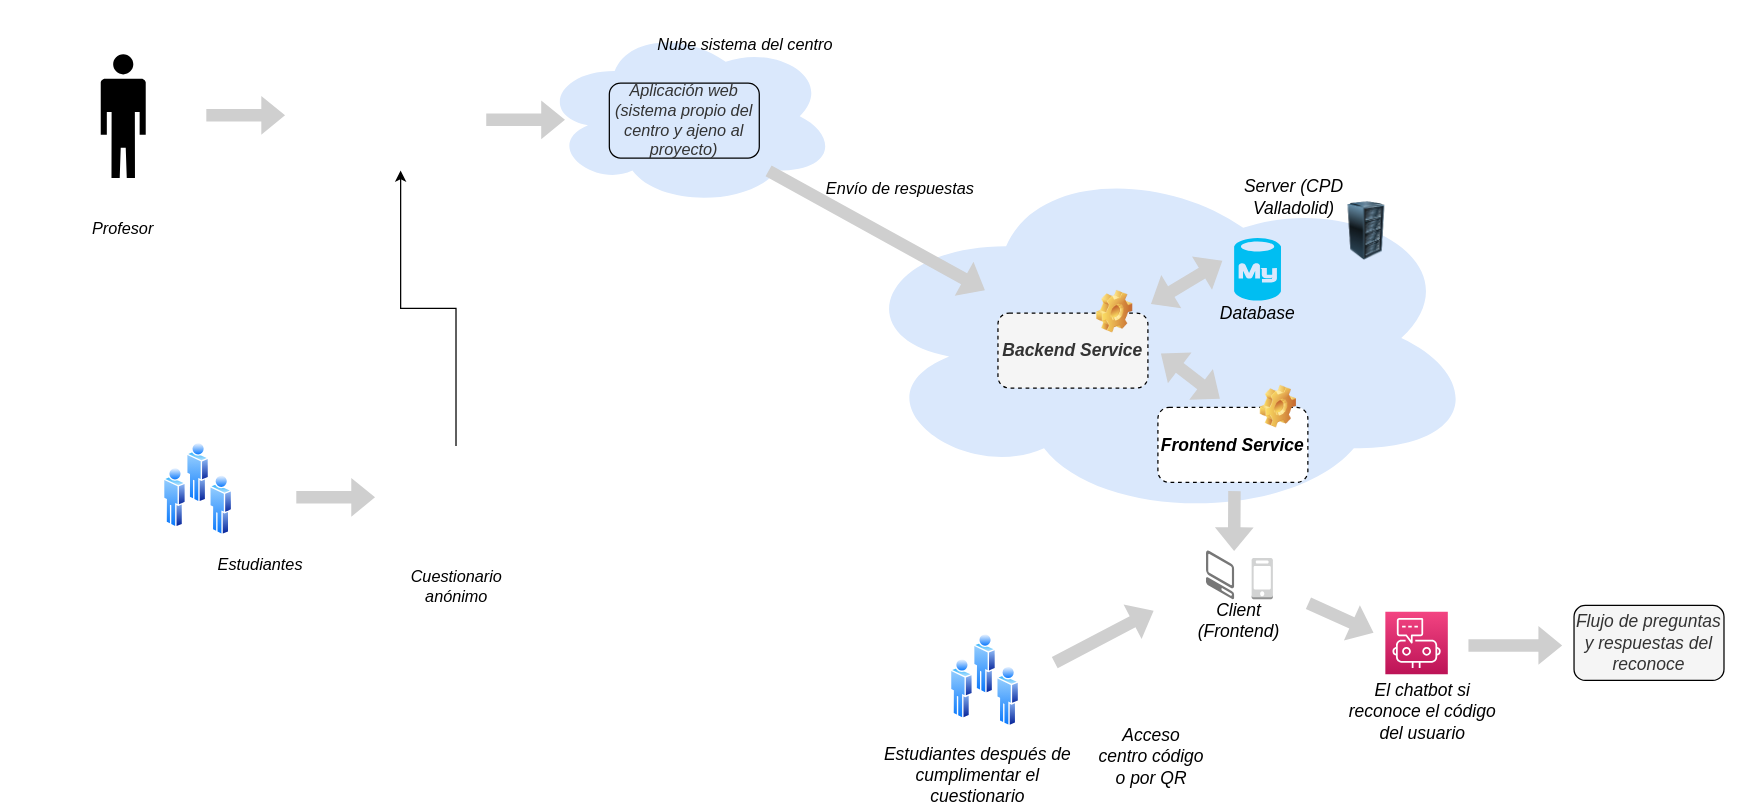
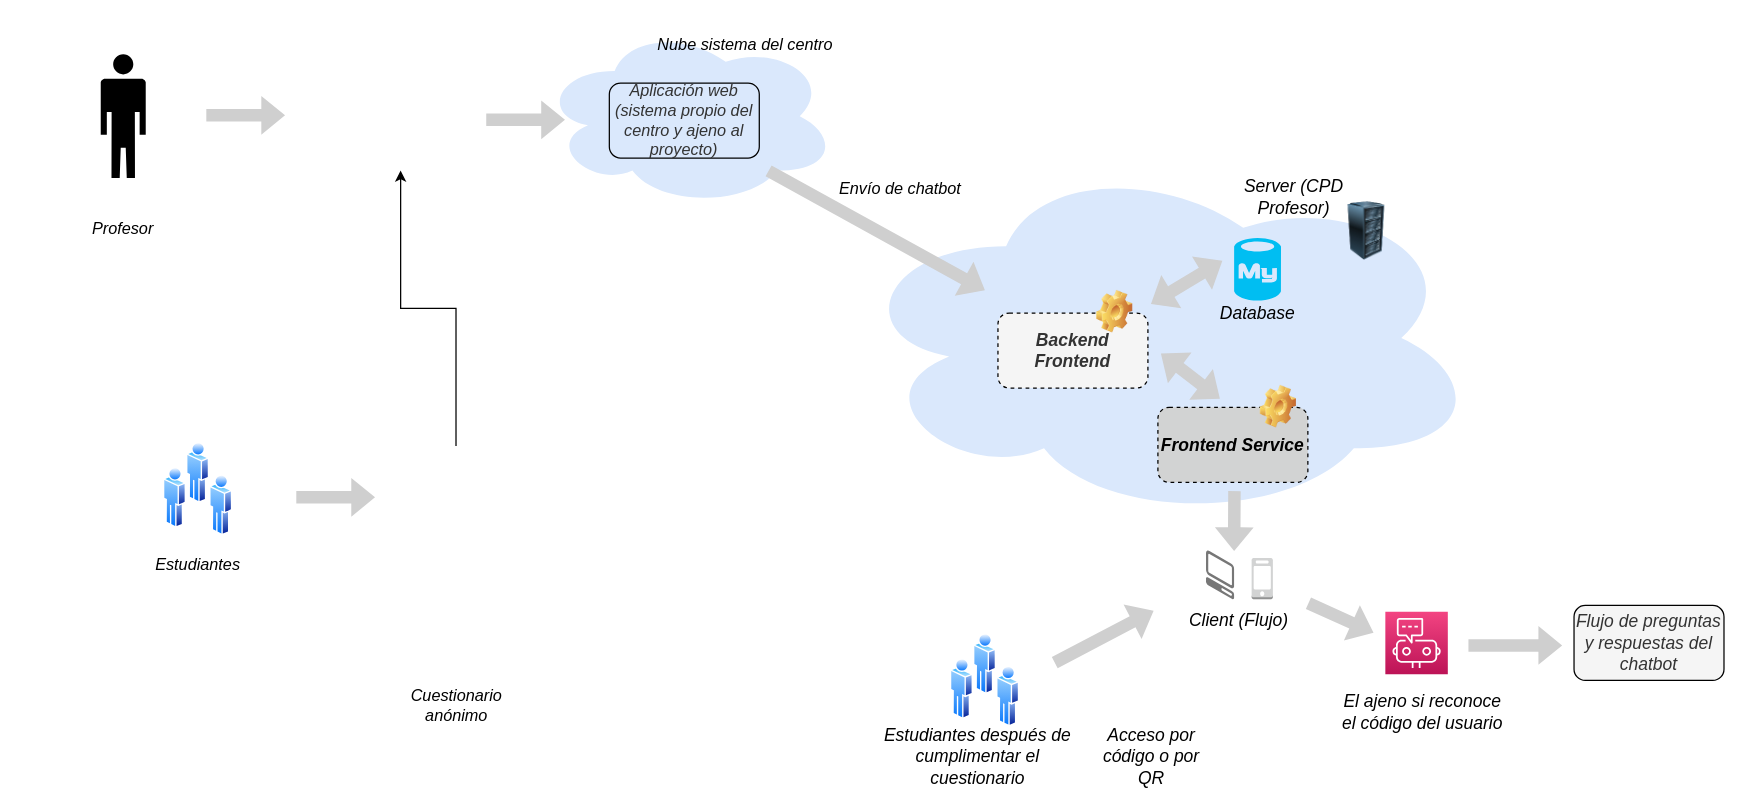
  <mxCell id="0" />
  <mxCell id="1" parent="0" />
  <mxCell id="2" value="" style="ellipse;shape=cloud;whiteSpace=wrap;html=1;fillColor=#dae8fc;strokeColor=none;" parent="1" vertex="1"><mxGeometry x="678" y="123" width="506" height="294" as="geometry" /></mxCell>
- <mxCell id="3" value="&lt;b style=&quot;font-size: 14px;&quot;&gt;&lt;i style=&quot;font-size: 14px;&quot;&gt;Backend Service&lt;/i&gt;&lt;/b&gt;" style="rounded=1;whiteSpace=wrap;html=1;strokeColor=default;dashed=1;fillColor=#f5f5f5;fontColor=#333333;fontSize=14;" parent="1" vertex="1"><mxGeometry x="798" y="250" width="120" height="60" as="geometry" /></mxCell>
+ <mxCell id="3" value="&lt;b style=&quot;font-size: 14px;&quot;&gt;&lt;i style=&quot;font-size: 14px;&quot;&gt;Backend Frontend&lt;/i&gt;&lt;/b&gt;" style="rounded=1;whiteSpace=wrap;html=1;strokeColor=default;dashed=1;fillColor=#f5f5f5;fontColor=#333333;fontSize=14;" parent="1" vertex="1"><mxGeometry x="798" y="250" width="120" height="60" as="geometry" /></mxCell>
  <mxCell id="4" value="" style="aspect=fixed;perimeter=ellipsePerimeter;html=1;align=center;shadow=0;dashed=0;spacingTop=3;image;image=img/lib/active_directory/user.svg;" parent="1" vertex="1"><mxGeometry x="167.25" y="379" width="18.5" height="50" as="geometry" /></mxCell>
  <mxCell id="5" value="" style="aspect=fixed;perimeter=ellipsePerimeter;html=1;align=center;shadow=0;dashed=0;spacingTop=3;image;image=img/lib/active_directory/user.svg;" parent="1" vertex="1"><mxGeometry x="130.25" y="373" width="18.5" height="50" as="geometry" /></mxCell>
  <mxCell id="6" value="" style="aspect=fixed;perimeter=ellipsePerimeter;html=1;align=center;shadow=0;dashed=0;spacingTop=3;image;image=img/lib/active_directory/user.svg;" parent="1" vertex="1"><mxGeometry x="148.75" y="353" width="18.5" height="50" as="geometry" /></mxCell>
- <mxCell id="7" value="&lt;i style=&quot;font-size: 13px;&quot;&gt;Estudiantes&lt;/i&gt;" style="text;html=1;strokeColor=none;fillColor=none;align=center;verticalAlign=middle;whiteSpace=wrap;rounded=0;fontSize=13;" parent="1" vertex="1"><mxGeometry x="130" y="436" width="156" height="30" as="geometry" /></mxCell>
+ <mxCell id="7" value="&lt;i style=&quot;font-size: 13px;&quot;&gt;Estudiantes&lt;/i&gt;" style="text;html=1;strokeColor=none;fillColor=none;align=center;verticalAlign=middle;whiteSpace=wrap;rounded=0;fontSize=13;" parent="1" vertex="1"><mxGeometry x="80" y="436" width="156" height="30" as="geometry" /></mxCell>
  <mxCell id="8" style="edgeStyle=orthogonalEdgeStyle;rounded=0;orthogonalLoop=1;jettySize=auto;html=1;entryX=0;entryY=1;entryDx=0;entryDy=0;" edge="1" parent="1" source="9" target="24"><mxGeometry relative="1" as="geometry" /></mxCell>
  <mxCell id="9" value="" style="shape=image;html=1;verticalAlign=top;verticalLabelPosition=bottom;labelBackgroundColor=#ffffff;imageAspect=0;aspect=fixed;image=https://cdn0.iconfinder.com/data/icons/job-seeker/256/test_job_seeker_employee_unemployee_work-128.png" parent="1" vertex="1"><mxGeometry x="322.75" y="356.5" width="83" height="83" as="geometry" /></mxCell>
  <mxCell id="10" value="" style="shape=flexArrow;endArrow=classic;html=1;rounded=0;fillColor=#CFCFCF;strokeColor=none;" parent="1" edge="1"><mxGeometry width="50" height="50" relative="1" as="geometry"><mxPoint x="236" y="397.5" as="sourcePoint" /><mxPoint x="300" y="397.5" as="targetPoint" /></mxGeometry></mxCell>
- <mxCell id="11" value="Cuestionario anónimo" style="text;html=1;strokeColor=none;fillColor=none;align=center;verticalAlign=middle;whiteSpace=wrap;rounded=0;fontStyle=2;fontSize=13;" parent="1" vertex="1"><mxGeometry x="319.5" y="446" width="89.5" height="45" as="geometry" /></mxCell>
+ <mxCell id="11" value="Cuestionario anónimo" style="text;html=1;strokeColor=none;fillColor=none;align=center;verticalAlign=middle;whiteSpace=wrap;rounded=0;fontStyle=2;fontSize=13;" parent="1" vertex="1"><mxGeometry x="319.5" y="541" width="89.5" height="45" as="geometry" /></mxCell>
  <mxCell id="12" value="" style="group" parent="1" vertex="1" connectable="0"><mxGeometry x="265" y="29" width="113" height="107" as="geometry" /></mxCell>
  <mxCell id="13" value="" style="group" parent="12" vertex="1" connectable="0"><mxGeometry x="31" width="58" height="77" as="geometry" /></mxCell>
  <mxCell id="14" value="" style="shape=image;html=1;verticalAlign=top;verticalLabelPosition=bottom;labelBackgroundColor=#ffffff;imageAspect=0;aspect=fixed;image=https://cdn0.iconfinder.com/data/icons/job-seeker/256/test_job_seeker_employee_unemployee_work-128.png" parent="13" vertex="1"><mxGeometry y="22" width="55" height="55" as="geometry" /></mxCell>
  <mxCell id="15" value="" style="group" parent="13" vertex="1" connectable="0"><mxGeometry width="58" height="39" as="geometry" /></mxCell>
  <mxCell id="16" value="" style="shape=image;html=1;verticalAlign=top;verticalLabelPosition=bottom;labelBackgroundColor=#ffffff;imageAspect=0;aspect=fixed;image=https://cdn4.iconfinder.com/data/icons/basic-user-interface-2/512/User_Interface-40-128.png" parent="15" vertex="1"><mxGeometry x="19.928" width="33.503" height="33.503" as="geometry" /></mxCell>
  <mxCell id="17" value="" style="shape=image;html=1;verticalAlign=top;verticalLabelPosition=bottom;labelBackgroundColor=#ffffff;imageAspect=0;aspect=fixed;image=https://cdn1.iconfinder.com/data/icons/business-488/128/23-128.png" parent="15" vertex="1"><mxGeometry y="5.497" width="33.503" height="33.503" as="geometry" /></mxCell>
  <mxCell id="18" value="" style="group" parent="12" vertex="1" connectable="0"><mxGeometry y="28" width="58" height="77" as="geometry" /></mxCell>
  <mxCell id="19" value="" style="shape=image;html=1;verticalAlign=top;verticalLabelPosition=bottom;labelBackgroundColor=#ffffff;imageAspect=0;aspect=fixed;image=https://cdn0.iconfinder.com/data/icons/job-seeker/256/test_job_seeker_employee_unemployee_work-128.png" parent="18" vertex="1"><mxGeometry y="22" width="55" height="55" as="geometry" /></mxCell>
  <mxCell id="20" value="" style="group" parent="18" vertex="1" connectable="0"><mxGeometry width="58" height="39" as="geometry" /></mxCell>
  <mxCell id="21" value="" style="shape=image;html=1;verticalAlign=top;verticalLabelPosition=bottom;labelBackgroundColor=#ffffff;imageAspect=0;aspect=fixed;image=https://cdn4.iconfinder.com/data/icons/basic-user-interface-2/512/User_Interface-40-128.png" parent="20" vertex="1"><mxGeometry x="19.928" width="33.503" height="33.503" as="geometry" /></mxCell>
  <mxCell id="22" value="" style="shape=image;html=1;verticalAlign=top;verticalLabelPosition=bottom;labelBackgroundColor=#ffffff;imageAspect=0;aspect=fixed;image=https://cdn1.iconfinder.com/data/icons/business-488/128/23-128.png" parent="20" vertex="1"><mxGeometry y="5.497" width="33.503" height="33.503" as="geometry" /></mxCell>
  <mxCell id="23" value="" style="group" parent="12" vertex="1" connectable="0"><mxGeometry x="55" y="30" width="58" height="77" as="geometry" /></mxCell>
  <mxCell id="24" value="" style="shape=image;html=1;verticalAlign=top;verticalLabelPosition=bottom;labelBackgroundColor=#ffffff;imageAspect=0;aspect=fixed;image=https://cdn0.iconfinder.com/data/icons/job-seeker/256/test_job_seeker_employee_unemployee_work-128.png" parent="23" vertex="1"><mxGeometry y="22" width="55" height="55" as="geometry" /></mxCell>
  <mxCell id="25" value="" style="group" parent="23" vertex="1" connectable="0"><mxGeometry width="58" height="39" as="geometry" /></mxCell>
  <mxCell id="26" value="" style="shape=image;html=1;verticalAlign=top;verticalLabelPosition=bottom;labelBackgroundColor=#ffffff;imageAspect=0;aspect=fixed;image=https://cdn4.iconfinder.com/data/icons/basic-user-interface-2/512/User_Interface-40-128.png" parent="25" vertex="1"><mxGeometry x="19.928" width="33.503" height="33.503" as="geometry" /></mxCell>
  <mxCell id="27" value="" style="shape=image;html=1;verticalAlign=top;verticalLabelPosition=bottom;labelBackgroundColor=#ffffff;imageAspect=0;aspect=fixed;image=https://cdn1.iconfinder.com/data/icons/business-488/128/23-128.png" parent="25" vertex="1"><mxGeometry y="5.497" width="33.503" height="33.503" as="geometry" /></mxCell>
  <mxCell id="28" value="" style="image;html=1;image=img/lib/clip_art/computers/Server_Rack_128x128.png;dashed=1;strokeColor=default;" parent="1" vertex="1"><mxGeometry x="1069" y="161" width="48" height="47" as="geometry" /></mxCell>
- <mxCell id="29" value="Server (CPD Valladolid)" style="text;html=1;strokeColor=none;fillColor=none;align=center;verticalAlign=middle;whiteSpace=wrap;rounded=0;fontStyle=2;fontSize=14;" parent="1" vertex="1"><mxGeometry x="987" y="139" width="96" height="35" as="geometry" /></mxCell>
+ <mxCell id="29" value="Server (CPD Profesor)" style="text;html=1;strokeColor=none;fillColor=none;align=center;verticalAlign=middle;whiteSpace=wrap;rounded=0;fontStyle=2;fontSize=14;" parent="1" vertex="1"><mxGeometry x="987" y="139" width="96" height="35" as="geometry" /></mxCell>
  <mxCell id="30" value="Database" style="text;html=1;strokeColor=none;fillColor=none;align=center;verticalAlign=middle;whiteSpace=wrap;rounded=0;fontStyle=2;fontSize=14;" parent="1" vertex="1"><mxGeometry x="957.75" y="232" width="96" height="35" as="geometry" /></mxCell>
  <mxCell id="31" value="" style="verticalLabelPosition=bottom;html=1;verticalAlign=top;align=center;strokeColor=none;fillColor=#00BEF2;shape=mxgraph.azure.mysql_database;" parent="1" vertex="1"><mxGeometry x="987" y="190" width="37.5" height="50" as="geometry" /></mxCell>
  <mxCell id="32" value="" style="shape=flexArrow;endArrow=classic;startArrow=classic;html=1;rounded=0;fillColor=#CFCFCF;strokeColor=none;" parent="1" edge="1"><mxGeometry width="100" height="100" relative="1" as="geometry"><mxPoint x="920" y="243" as="sourcePoint" /><mxPoint x="978" y="208" as="targetPoint" /></mxGeometry></mxCell>
  <mxCell id="33" value="" style="group" parent="1" vertex="1" connectable="0"><mxGeometry x="964.5" y="440" width="53.5" height="39" as="geometry" /></mxCell>
  <mxCell id="34" value="" style="verticalLabelPosition=bottom;html=1;verticalAlign=top;strokeWidth=1;align=center;outlineConnect=0;dashed=0;outlineConnect=0;shape=mxgraph.aws3d.client;aspect=fixed;strokeColor=none;fillColor=#777777;" parent="33" vertex="1"><mxGeometry width="22.5" height="39" as="geometry" /></mxCell>
  <mxCell id="35" value="" style="outlineConnect=0;dashed=0;verticalLabelPosition=bottom;verticalAlign=top;align=center;html=1;shape=mxgraph.aws3.mobile_client;fillColor=#D2D3D3;gradientColor=none;strokeColor=default;" parent="33" vertex="1"><mxGeometry x="36.5" y="6" width="17" height="33" as="geometry" /></mxCell>
- <mxCell id="36" value="Client (Frontend)" style="text;html=1;strokeColor=none;fillColor=none;align=center;verticalAlign=middle;whiteSpace=wrap;rounded=0;fontStyle=2;fontSize=14;" parent="1" vertex="1"><mxGeometry x="943.25" y="482" width="96" height="27" as="geometry" /></mxCell>
+ <mxCell id="36" value="Client (Flujo)" style="text;html=1;strokeColor=none;fillColor=none;align=center;verticalAlign=middle;whiteSpace=wrap;rounded=0;fontStyle=2;fontSize=14;" parent="1" vertex="1"><mxGeometry x="943.25" y="482" width="96" height="27" as="geometry" /></mxCell>
  <mxCell id="37" value="" style="image;html=1;image=img/lib/clip_art/general/Gear_128x128.png;strokeColor=default;" parent="1" vertex="1"><mxGeometry x="868" y="232" width="47" height="34" as="geometry" /></mxCell>
- <mxCell id="38" value="&lt;b style=&quot;font-size: 14px;&quot;&gt;&lt;i style=&quot;font-size: 14px;&quot;&gt;Frontend Service&lt;/i&gt;&lt;/b&gt;" style="rounded=1;whiteSpace=wrap;html=1;strokeColor=default;dashed=1;fontSize=14;" parent="1" vertex="1"><mxGeometry x="926" y="325.5" width="120" height="60" as="geometry" /></mxCell>
+ <mxCell id="38" value="&lt;b style=&quot;font-size: 14px;&quot;&gt;&lt;i style=&quot;font-size: 14px;&quot;&gt;Frontend Service&lt;/i&gt;&lt;/b&gt;" style="rounded=1;whiteSpace=wrap;html=1;strokeColor=default;dashed=1;fontSize=14;fillColor=#d2d3d3;" parent="1" vertex="1"><mxGeometry x="926" y="325.5" width="120" height="60" as="geometry" /></mxCell>
  <mxCell id="39" value="" style="shape=flexArrow;endArrow=classic;startArrow=classic;html=1;rounded=0;fillColor=#CFCFCF;strokeColor=none;" parent="1" edge="1"><mxGeometry width="100" height="100" relative="1" as="geometry"><mxPoint x="928" y="282" as="sourcePoint" /><mxPoint x="976" y="319" as="targetPoint" /></mxGeometry></mxCell>
  <mxCell id="40" value="" style="shape=flexArrow;endArrow=classic;html=1;rounded=0;fillColor=#CFCFCF;strokeColor=none;" parent="1" edge="1"><mxGeometry width="50" height="50" relative="1" as="geometry"><mxPoint x="987.25" y="392" as="sourcePoint" /><mxPoint x="987" y="441" as="targetPoint" /></mxGeometry></mxCell>
  <mxCell id="41" value="" style="image;html=1;image=img/lib/clip_art/general/Gear_128x128.png;strokeColor=default;" parent="1" vertex="1"><mxGeometry x="999" y="308" width="47" height="34" as="geometry" /></mxCell>
  <mxCell id="42" value="" style="shape=flexArrow;endArrow=classic;html=1;rounded=0;fillColor=#CFCFCF;strokeColor=none;" parent="1" edge="1"><mxGeometry width="50" height="50" relative="1" as="geometry"><mxPoint x="843" y="530" as="sourcePoint" /><mxPoint x="923" y="488" as="targetPoint" /></mxGeometry></mxCell>
  <mxCell id="43" value="" style="group" parent="1" vertex="1" connectable="0"><mxGeometry x="898" y="534" width="45" height="48" as="geometry" /></mxCell>
  <mxCell id="44" value="" style="shape=image;html=1;verticalAlign=top;verticalLabelPosition=bottom;labelBackgroundColor=#ffffff;imageAspect=0;aspect=fixed;image=https://cdn1.iconfinder.com/data/icons/ios-11-glyphs/30/qr_code-128.png" parent="43" vertex="1"><mxGeometry x="21" y="24" width="24" height="24" as="geometry" /></mxCell>
  <mxCell id="45" value="" style="shape=image;html=1;verticalAlign=top;verticalLabelPosition=bottom;labelBackgroundColor=#ffffff;imageAspect=0;aspect=fixed;image=https://cdn4.iconfinder.com/data/icons/basic-user-interface-2/512/User_Interface-40-128.png;dashed=1;strokeColor=default;" parent="43" vertex="1"><mxGeometry width="26" height="26" as="geometry" /></mxCell>
- <mxCell id="46" value="Acceso centro código o por QR" style="text;html=1;strokeColor=none;fillColor=none;align=center;verticalAlign=middle;whiteSpace=wrap;rounded=0;fontStyle=2;fontSize=14;" parent="1" vertex="1"><mxGeometry x="875.75" y="582" width="89.5" height="45" as="geometry" /></mxCell>
+ <mxCell id="46" value="Acceso por código o por QR" style="text;html=1;strokeColor=none;fillColor=none;align=center;verticalAlign=middle;whiteSpace=wrap;rounded=0;fontStyle=2;fontSize=14;" parent="1" vertex="1"><mxGeometry x="875.75" y="582" width="89.5" height="45" as="geometry" /></mxCell>
  <mxCell id="47" value="" style="sketch=0;points=[[0,0,0],[0.25,0,0],[0.5,0,0],[0.75,0,0],[1,0,0],[0,1,0],[0.25,1,0],[0.5,1,0],[0.75,1,0],[1,1,0],[0,0.25,0],[0,0.5,0],[0,0.75,0],[1,0.25,0],[1,0.5,0],[1,0.75,0]];points=[[0,0,0],[0.25,0,0],[0.5,0,0],[0.75,0,0],[1,0,0],[0,1,0],[0.25,1,0],[0.5,1,0],[0.75,1,0],[1,1,0],[0,0.25,0],[0,0.5,0],[0,0.75,0],[1,0.25,0],[1,0.5,0],[1,0.75,0]];outlineConnect=0;fontColor=#232F3E;gradientColor=#F34482;gradientDirection=north;fillColor=#BC1356;strokeColor=#ffffff;dashed=0;verticalLabelPosition=bottom;verticalAlign=top;align=center;html=1;fontSize=12;fontStyle=0;aspect=fixed;shape=mxgraph.aws4.resourceIcon;resIcon=mxgraph.aws4.chatbot;" parent="1" vertex="1"><mxGeometry x="1108" y="489" width="50" height="50" as="geometry" /></mxCell>
  <mxCell id="48" value="" style="shape=flexArrow;endArrow=classic;html=1;rounded=0;fillColor=#CFCFCF;strokeColor=none;" parent="1" edge="1"><mxGeometry width="50" height="50" relative="1" as="geometry"><mxPoint x="1046" y="482" as="sourcePoint" /><mxPoint x="1099" y="506" as="targetPoint" /></mxGeometry></mxCell>
- <mxCell id="49" value="&lt;i style=&quot;font-size: 14px;&quot;&gt;El chatbot si reconoce el código del usuario&lt;/i&gt;" style="text;html=1;strokeColor=none;fillColor=none;align=center;verticalAlign=middle;whiteSpace=wrap;rounded=0;dashed=1;fontSize=14;" parent="1" vertex="1"><mxGeometry x="1069" y="525" width="138" height="87" as="geometry" /></mxCell>
- <mxCell id="50" value="Flujo de preguntas y respuestas del reconoce" style="rounded=1;whiteSpace=wrap;html=1;strokeColor=default;fillColor=#f5f5f5;fontColor=#333333;fontStyle=2;fontSize=14;" parent="1" vertex="1"><mxGeometry x="1259" y="484" width="120" height="60" as="geometry" /></mxCell>
+ <mxCell id="49" value="&lt;i style=&quot;font-size: 14px;&quot;&gt;El ajeno si reconoce el código del usuario&lt;/i&gt;" style="text;html=1;strokeColor=none;fillColor=none;align=center;verticalAlign=middle;whiteSpace=wrap;rounded=0;dashed=1;fontSize=14;" parent="1" vertex="1"><mxGeometry x="1069" y="525" width="138" height="87" as="geometry" /></mxCell>
+ <mxCell id="50" value="Flujo de preguntas y respuestas del chatbot" style="rounded=1;whiteSpace=wrap;html=1;strokeColor=default;fillColor=#f5f5f5;fontColor=#333333;fontStyle=2;fontSize=14;" parent="1" vertex="1"><mxGeometry x="1259" y="484" width="120" height="60" as="geometry" /></mxCell>
  <mxCell id="51" value="" style="shape=flexArrow;endArrow=classic;html=1;rounded=0;fillColor=#CFCFCF;strokeColor=none;" parent="1" edge="1"><mxGeometry width="50" height="50" relative="1" as="geometry"><mxPoint x="1174" y="516" as="sourcePoint" /><mxPoint x="1250" y="516" as="targetPoint" /></mxGeometry></mxCell>
  <mxCell id="52" value="" style="shape=mxgraph.signs.people.man_2;html=1;pointerEvents=1;fillColor=#000000;strokeColor=none;verticalLabelPosition=bottom;verticalAlign=top;align=center;sketch=0;" vertex="1" parent="1"><mxGeometry x="80" y="43" width="36" height="99" as="geometry" /></mxCell>
  <mxCell id="53" value="" style="shape=flexArrow;endArrow=classic;html=1;rounded=0;fillColor=#CFCFCF;strokeColor=none;" edge="1" parent="1"><mxGeometry width="50" height="50" relative="1" as="geometry"><mxPoint x="164" y="91.82" as="sourcePoint" /><mxPoint x="228" y="91.82" as="targetPoint" /></mxGeometry></mxCell>
  <mxCell id="54" value="&lt;i style=&quot;font-size: 13px;&quot;&gt;Profesor&lt;/i&gt;" style="text;html=1;strokeColor=none;fillColor=none;align=center;verticalAlign=middle;whiteSpace=wrap;rounded=0;fontSize=13;" vertex="1" parent="1"><mxGeometry x="20" y="166.5" width="156" height="30" as="geometry" /></mxCell>
  <mxCell id="55" value="" style="aspect=fixed;perimeter=ellipsePerimeter;html=1;align=center;shadow=0;dashed=0;spacingTop=3;image;image=img/lib/active_directory/user.svg;" vertex="1" parent="1"><mxGeometry x="797" y="532" width="18.5" height="50" as="geometry" /></mxCell>
  <mxCell id="56" value="" style="aspect=fixed;perimeter=ellipsePerimeter;html=1;align=center;shadow=0;dashed=0;spacingTop=3;image;image=img/lib/active_directory/user.svg;" vertex="1" parent="1"><mxGeometry x="760" y="526" width="18.5" height="50" as="geometry" /></mxCell>
  <mxCell id="57" value="" style="aspect=fixed;perimeter=ellipsePerimeter;html=1;align=center;shadow=0;dashed=0;spacingTop=3;image;image=img/lib/active_directory/user.svg;" vertex="1" parent="1"><mxGeometry x="778.5" y="506" width="18.5" height="50" as="geometry" /></mxCell>
- <mxCell id="58" value="&lt;i style=&quot;font-size: 14px;&quot;&gt;Estudiantes después de cumplimentar el cuestionario&lt;/i&gt;" style="text;html=1;strokeColor=none;fillColor=none;align=center;verticalAlign=middle;whiteSpace=wrap;rounded=0;fontSize=14;" vertex="1" parent="1"><mxGeometry x="704" y="604.5" width="156" height="30" as="geometry" /></mxCell>
+ <mxCell id="58" value="&lt;i style=&quot;font-size: 14px;&quot;&gt;Estudiantes después de cumplimentar el cuestionario&lt;/i&gt;" style="text;html=1;strokeColor=none;fillColor=none;align=center;verticalAlign=middle;whiteSpace=wrap;rounded=0;fontSize=14;" vertex="1" parent="1"><mxGeometry x="704" y="589.5" width="156" height="30" as="geometry" /></mxCell>
  <mxCell id="59" value="" style="ellipse;shape=cloud;whiteSpace=wrap;html=1;fillColor=#dae8fc;strokeColor=none;" vertex="1" parent="1"><mxGeometry x="432" y="20" width="237" height="145" as="geometry" /></mxCell>
  <mxCell id="60" value="" style="shape=flexArrow;endArrow=classic;html=1;rounded=0;fillColor=#CFCFCF;strokeColor=none;" edge="1" parent="1"><mxGeometry width="50" height="50" relative="1" as="geometry"><mxPoint x="388" y="95.41" as="sourcePoint" /><mxPoint x="452" y="95.41" as="targetPoint" /></mxGeometry></mxCell>
  <mxCell id="61" value="&lt;font style=&quot;font-size: 13px;&quot;&gt;Aplicación web (sistema propio del centro y ajeno al proyecto)&lt;/font&gt;" style="rounded=1;whiteSpace=wrap;html=1;strokeColor=default;fillColor=#dae8fc;fontColor=#333333;fontStyle=2;" vertex="1" parent="1"><mxGeometry x="487" y="66" width="120" height="60" as="geometry" /></mxCell>
  <mxCell id="62" value="&lt;i style=&quot;font-size: 13px;&quot;&gt;Nube sistema del centro&lt;/i&gt;" style="text;html=1;strokeColor=none;fillColor=none;align=center;verticalAlign=middle;whiteSpace=wrap;rounded=0;fontSize=13;" vertex="1" parent="1"><mxGeometry x="518" y="20" width="156" height="30" as="geometry" /></mxCell>
  <mxCell id="63" value="" style="shape=flexArrow;endArrow=classic;html=1;rounded=0;fillColor=#CFCFCF;strokeColor=none;" edge="1" parent="1"><mxGeometry width="50" height="50" relative="1" as="geometry"><mxPoint x="614" y="136" as="sourcePoint" /><mxPoint x="788" y="232" as="targetPoint" /></mxGeometry></mxCell>
- <mxCell id="64" value="&lt;i style=&quot;font-size: 13px;&quot;&gt;Envío de respuestas&lt;/i&gt;" style="text;html=1;strokeColor=none;fillColor=none;align=center;verticalAlign=middle;whiteSpace=wrap;rounded=0;fontSize=13;" vertex="1" parent="1"><mxGeometry x="642" y="135" width="156" height="30" as="geometry" /></mxCell>
+ <mxCell id="64" value="&lt;i style=&quot;font-size: 13px;&quot;&gt;Envío de chatbot&lt;/i&gt;" style="text;html=1;strokeColor=none;fillColor=none;align=center;verticalAlign=middle;whiteSpace=wrap;rounded=0;fontSize=13;" vertex="1" parent="1"><mxGeometry x="642" y="135" width="156" height="30" as="geometry" /></mxCell>
